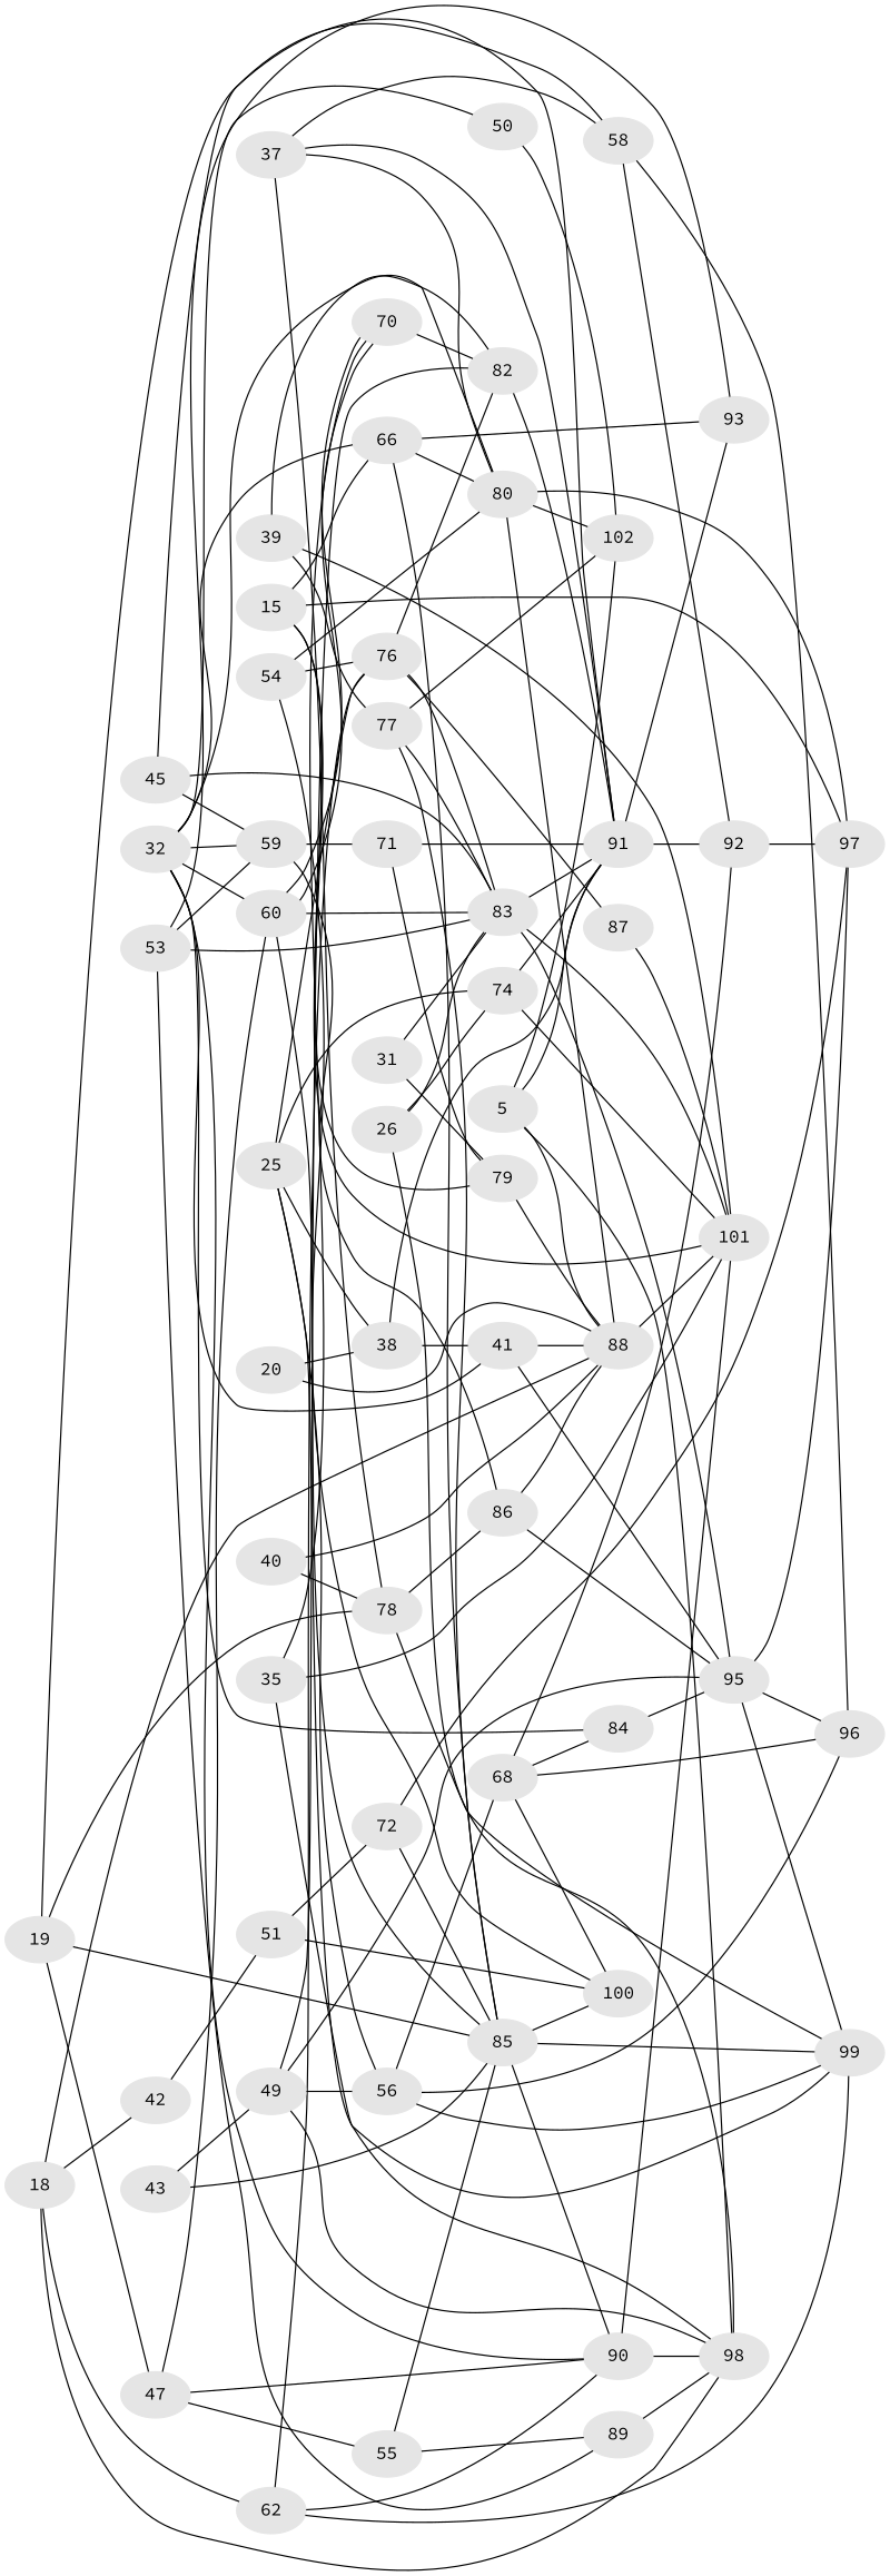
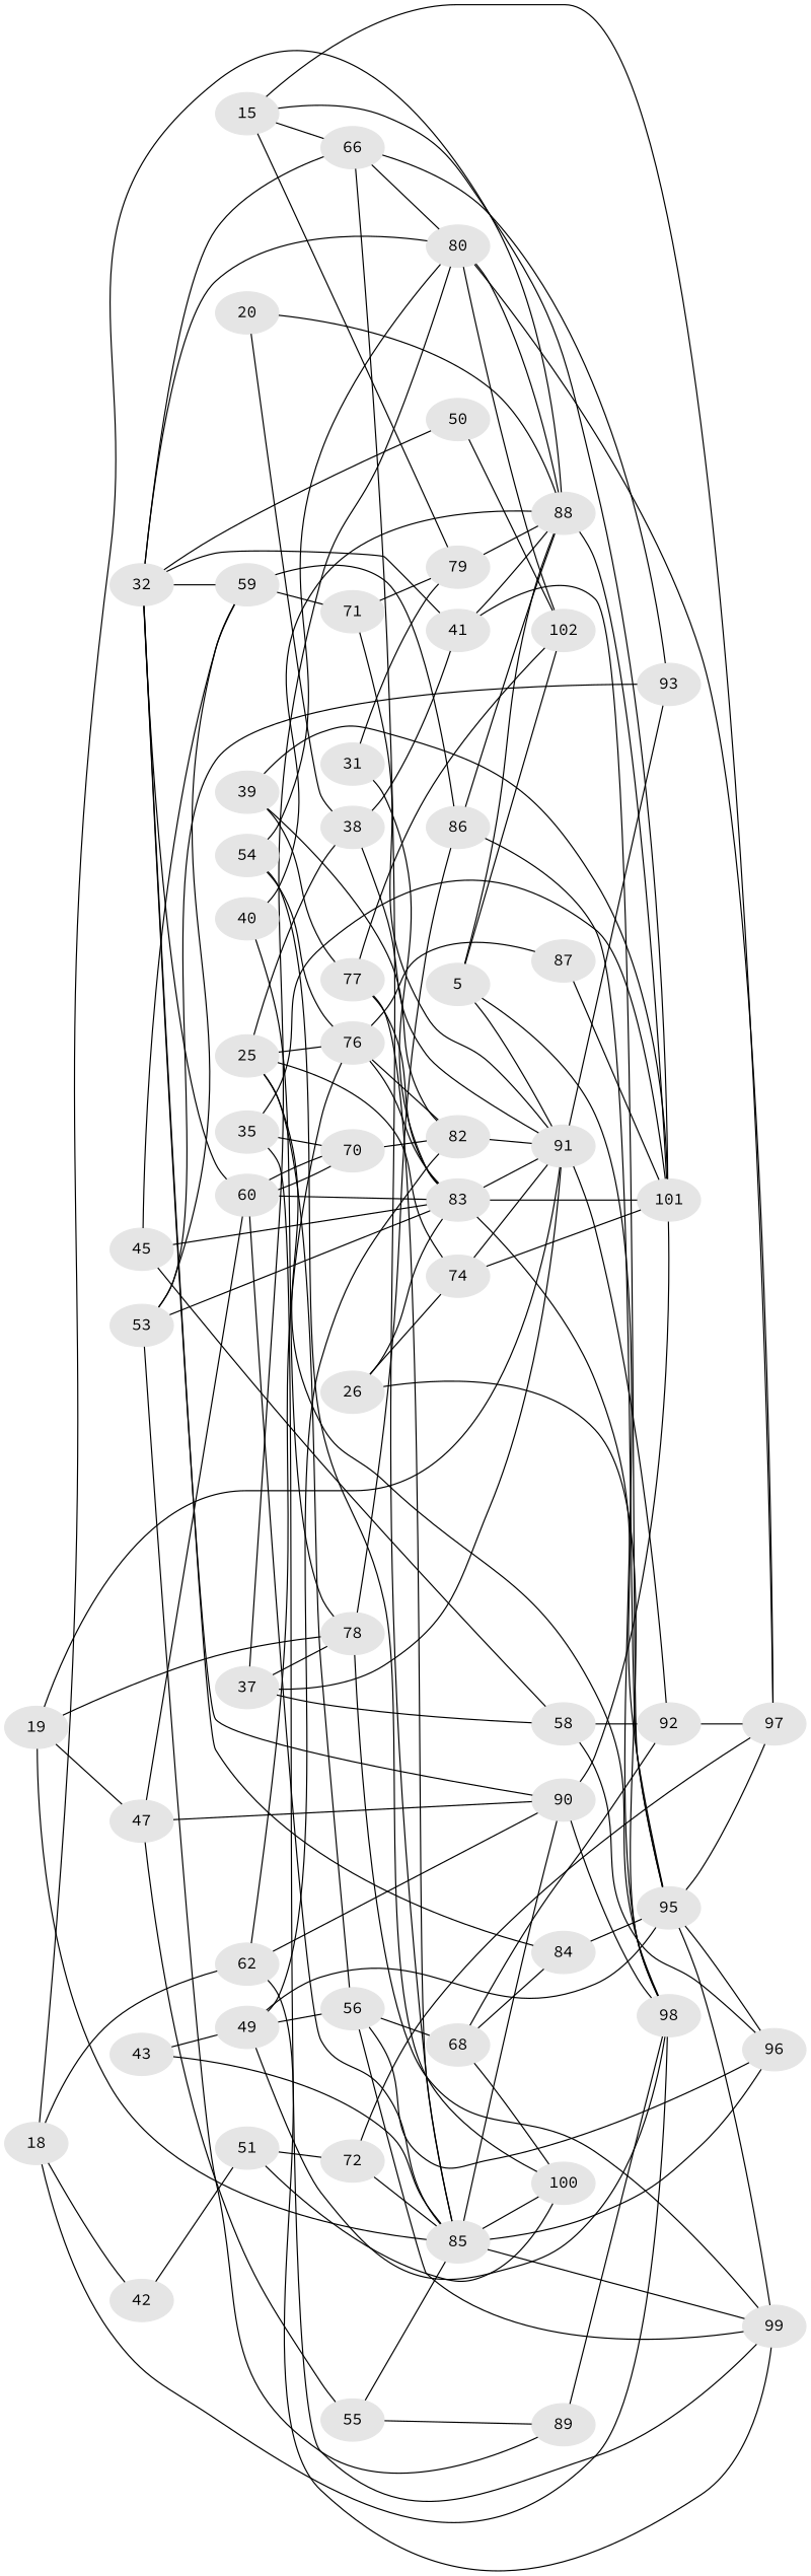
  graph {
    fontname="Source Code Pro"
    rankdir=LR
    node [color=gray90 fontname="Source Code Pro" style=filled]
    edge [fontname="Source Code Pro"]
    88 [super="+21+52"]
    101 [super="+24+13+61"]
    5
    91 [super="+69+73"]
    98 [super="+75"]
    102
    93
    92
    66 [super="+27"]
    85 [super="+22+63+65"]
    80 [super="+28+46"]
    15
    79
    97 [super="+23"]
    18
    42
    62
    51
    76
    90 [super="+81+57"]
    99 [super="+94"]
    47 [super="+44"]
    60
    55
    19
    78 [super="+10"]
    86 [super="+14"]
    100
    96
    20
    38
    41 [super="+36"]
    25 [super="+16"]
    56
    74
    68
    83 [super="+67"]
    82
    87
    26
    95 [super="+4"]
    32 [super="+17"]
    50
    59 [super="+33"]
    84
    31
    71
    70
    35
    37
    58
    77 [super="+48"]
    39
    40 [super="+12"]
    72
    43
    49
    45
    89 [super="+64"]
    53
    54
    88 -- 101 [weight=2]
    5 -- 88
    5 -- 91
    5 -- 98
    5 -- 102
    91 -- 93
    91 -- 92
    92 -- 97
    66 -- 93
    66 -- 85 [weight=2]
    66 -- 80
    85 -- 90 [weight=3]
    85 -- 99 [weight=2]
    85 -- 100
-   68 -- 96
+   85 -- 96
    80 -- 88 [weight=2]
    80 -- 102
    80 -- 97
    15 -- 101
    15 -- 66
    15 -- 79
    15 -- 97
    79 -- 88
    18 -- 88
    18 -- 98
    18 -- 42
    18 -- 62
    42 -- 51
    62 -- 76
    62 -- 90
    62 -- 99
    51 -- 100
    51 -- 72
    76 -- 83
    76 -- 82
    76 -- 87
    90 -- 101 [weight=3]
    90 -- 98 [weight=2]
    47 -- 90 [weight=2]
    47 -- 60
    47 -- 55
    60 -- 85
    60 -- 83
    60 -- 70
    60 -- 70
    55 -- 85
    55 -- 89
    19 -- 91 [weight=2]
    19 -- 85 [weight=2]
    19 -- 47
    19 -- 78
    78 -- 99
    78 -- 86
    86 -- 88
    86 -- 95
    20 -- 88
    20 -- 38
    38 -- 91
    38 -- 41 [weight=2]
    41 -- 88
    41 -- 95
    25 -- 98
    25 -- 76 [weight=2]
    25 -- 38
    25 -- 56
    25 -- 74
    56 -- 99
    56 -- 96
    56 -- 68
    74 -- 101
    74 -- 91
    68 -- 92
    68 -- 100
    68 -- 84
    83 -- 101 [weight=3]
    83 -- 91 [weight=2]
    83 -- 95
    82 -- 91
    87 -- 101
    26 -- 98
    26 -- 74
    26 -- 83
    95 -- 97
    95 -- 99
    95 -- 96
    32 -- 66
    32 -- 80
    32 -- 90
    32 -- 60
    32 -- 41
    32 -- 50
    32 -- 59 [weight=2]
    32 -- 84
    50 -- 102
    59 -- 86 [weight=2]
    59 -- 71
    84 -- 95
    31 -- 79
    31 -- 83
    71 -- 91
    71 -- 79
    70 -- 82
    35 -- 101
    35 -- 99
    35 -- 70
    37 -- 91
    37 -- 80
    37 -- 78
    37 -- 58
    58 -- 92
    58 -- 96
    77 -- 102
    77 -- 85
    77 -- 83 [weight=2]
    39 -- 101
    39 -- 82
    39 -- 77
    40 -- 88 [weight=3]
    40 -- 78
    72 -- 85
    72 -- 97
    43 -- 85
    43 -- 49
    49 -- 98
    49 -- 56
    49 -- 82
    49 -- 95
    45 -- 83
    45 -- 59
    45 -- 58
    89 -- 98 [weight=2]
    53 -- 93
    53 -- 83
    53 -- 59
    53 -- 89
    54 -- 80
    54 -- 76
    54 -- 100
  }
